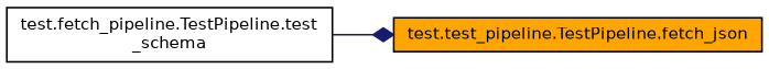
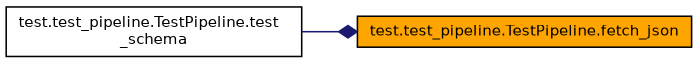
  digraph {
    rankdir=LR
    node [color=black fontname=Helvetica fontsize=10 shape=record style=filled]
-   n1 [fillcolor=white fontcolor=black height=0.2 label="test.fetch_pipeline.TestPipeline.test\l_schema" width=0.4]
+   n1 [fillcolor=white fontcolor=black height=0.2 label="test.test_pipeline.TestPipeline.test\l_schema" width=0.4]
    n2 [fillcolor=orange height=0.2 label="test.test_pipeline.TestPipeline.fetch_json" width=0.4]
    n1 -> n2 [color=midnightblue fontname=Helvetica fontsize=10 labelfontname=Helvetica labelfontsize=10 style=solid arrowhead=diamond]
  }
